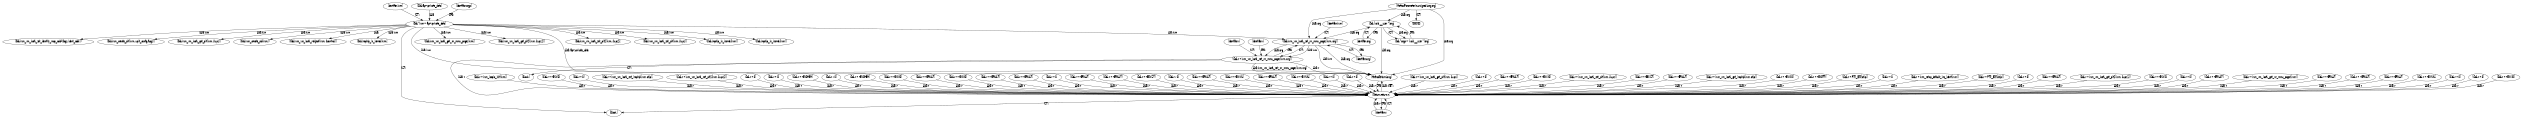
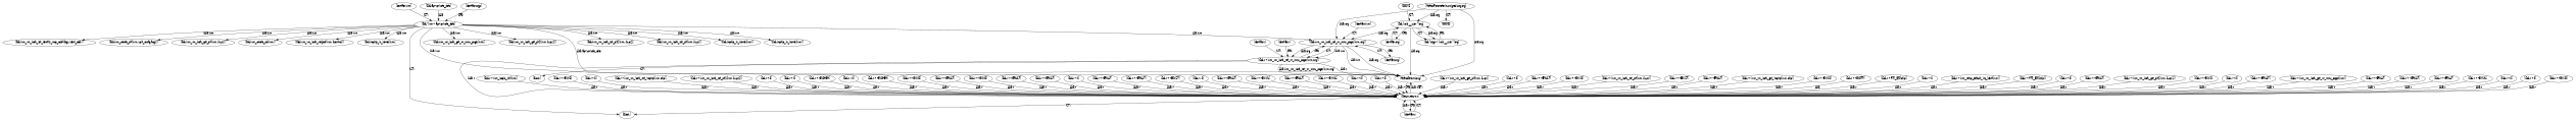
  digraph {
    fontname="Patrick Hand"
    node [fontname="Patrick Hand"]
    edge [fontname="Patrick Hand"]
    n1 [label="(Call,kvm_vm_ioctl_set_nr_mmu_pages(kvm, arg))"]
    n2 [label="(Call,r = kvm_vm_ioctl_set_nr_mmu_pages(kvm, arg))"]
    n3 [label="(Identifier,arg)"]
    n4 [label="(MethodReturn,long)"]
    n5 [label="(Return,return r;)"]
    n6 [label="(Block,)"]
    n7 [label="(Call,*kvm = filp->private_data)"]
    n8 [label="(Call,kvm_vm_ioctl_get_nr_mmu_pages(kvm))"]
    n9 [label="(Call,kvm_vm_ioctl_get_pit2(kvm, &u.ps2))"]
    n10 [label="(Block,)"]
    n11 [label="(Call,kvm_vm_ioctl_set_pit2(kvm, &u.ps2))"]
    n12 [label="(Call,kvm_vm_ioctl_set_pit(kvm, &u.ps))"]
    n13 [label="(Call,irqchip_in_kernel(kvm))"]
    n14 [label="(Call,irqchip_in_kernel(kvm))"]
    n15 [label="(Call,kvm_vm_ioctl_set_identity_map_addr(flags, ident_addr))"]
    n16 [label="(Call,kvm_create_pit(kvm, u.pit_config.flags))"]
    n17 [label="(Call,kvm_vm_ioctl_get_pit(kvm, &u.ps))"]
    n18 [label="(Call,kvm_create_pic(kvm))"]
    n19 [label="(Call,kvm_vm_ioctl_reinject(kvm, &control))"]
    n20 [label="(Call,irqchip_in_kernel(kvm))"]
    n21 [label="(Call,filp->private_data)"]
    n22 [label="(Call,(void __user *)arg)"]
    n23 [label="(Call,*argp = (void __user *)arg)"]
    n24 [label="(Identifier,arg)"]
    n25 [label="(MethodParameterIn,unsigned long arg)"]
    1000103
    n27 [label="(Identifier,r)"]
    n28 [label="(Call,r = kvm_ioapic_init(kvm))"]
    n29 [label="(Call,r = -ENXIO)"]
    n30 [label="(Call,r = 0)"]
    n31 [label="(Call,r = kvm_vm_ioctl_set_irqchip(kvm, chip))"]
    n32 [label="(Call,r = kvm_vm_ioctl_set_pit2(kvm, &u.ps2))"]
    n33 [label="(Call,r = 0)"]
    n34 [label="(Call,r = 0)"]
    n35 [label="(Call,r = -ENOMEM)"]
    n36 [label="(Call,r < 0)"]
    n37 [label="(Call,r = -ENOMEM)"]
    n38 [label="(Call,r = -ENXIO)"]
    n39 [label="(Call,r = -EFAULT)"]
    n40 [label="(Call,r = -ENXIO)"]
    n41 [label="(Identifier,argp)"]
    n42 [label="(Call,r = -EFAULT)"]
    n43 [label="(Call,r = -EFAULT)"]
    n44 [label="(Call,r = 0)"]
    n45 [label="(Call,r = -EFAULT)"]
    n46 [label="(Call,r = -EFAULT)"]
    n47 [label="(Call,r = -EEXIST)"]
    n48 [label="(Call,r < 0)"]
    n49 [label="(Call,r = -EFAULT)"]
    n50 [label="(Call,r = -EINVAL)"]
    n51 [label="(Call,r = -EFAULT)"]
    n52 [label="(Call,r = -EINVAL)"]
    n53 [label="(Call,r = 0)"]
    n54 [label="(Call,r = 0)"]
    n55 [label="(Call,r = kvm_vm_ioctl_get_pit(kvm, &u.ps))"]
    n56 [label="(Identifier,r)"]
    n57 [label="(Call,r = 0)"]
    n58 [label="(Call,r = -EFAULT)"]
    n59 [label="(Call,r = -ENXIO)"]
    n60 [label="(Call,r = kvm_vm_ioctl_set_pit(kvm, &u.ps))"]
    n61 [label="(Identifier,kvm)"]
    n62 [label="(Call,r = -EEXIST)"]
    n63 [label="(Call,r = -EFAULT)"]
    n64 [label="(Call,r = kvm_vm_ioctl_get_irqchip(kvm, chip))"]
    n65 [label="(Call,r = -ENXIO)"]
    n66 [label="(Call,r = -ENOTTY)"]
    n67 [label="(Call,r = PTR_ERR(chip))"]
    n68 [label="(Call,r = 0)"]
    n69 [label="(Call,r = kvm_setup_default_irq_ident(kvm))"]
    n70 [label="(Call,r = PTR_ERR(chip))"]
    n71 [label="(Call,r = 0)"]
    n72 [label="(Call,r = -EFAULT)"]
    n73 [label="(Call,r = kvm_vm_ioctl_get_pit2(kvm, &u.ps2))"]
    n74 [label="(Call,r = -ENXIO)"]
    n75 [label="(Call,r = 0)"]
    n76 [label="(Identifier,r)"]
    n77 [label="(Call,r = -EFAULT)"]
    n78 [label="(Identifier,kvm)"]
    n79 [label="(Call,r = kvm_vm_ioctl_get_nr_mmu_pages(kvm))"]
    n80 [label="(Call,r = -EFAULT)"]
    n81 [label="(Call,r =  -EFAULT)"]
    n82 [label="(Call,r = -EFAULT)"]
    n83 [label="(Call,r = -EINVAL)"]
    n84 [label="(Call,r = 0)"]
    n85 [label="(Call,r = 0)"]
    n86 [label="(Call,r = -ENXIO)"]
+   1000118
    n1 -> n2 [label="AST: "]
    n1 -> n2 [label="DDG: kvm"]
    n1 -> n2 [label="DDG: arg"]
    n1 -> n3 [label="CFG: "]
    n1 -> n4 [label="DDG: arg"]
    n1 -> n4 [label="DDG: kvm"]
    n2 -> n1 [label="CFG: "]
    n2 -> n4 [label="DDG: r"]
    n2 -> n4 [label="DDG: kvm_vm_ioctl_set_nr_mmu_pages(kvm, arg)"]
    n2 -> n5 [label="DDG: r"]
    n2 -> n6 [label="AST: "]
    n3 -> n1 [label="AST: "]
    n4 -> n5 [label="CFG: "]
    n5 -> n4 [label="DDG: <RET>"]
    n5 -> n10 [label="AST: "]
    n5 -> n27 [label="CFG: "]
    n7 -> n1 [label="DDG: kvm"]
    n7 -> n4 [label="DDG: kvm"]
    n7 -> n4 [label="DDG: filp->private_data"]
    n7 -> n8 [label="DDG: kvm"]
    n7 -> n9 [label="DDG: kvm"]
    n7 -> n10 [label="AST: "]
    n7 -> n11 [label="DDG: kvm"]
    n7 -> n12 [label="DDG: kvm"]
    n7 -> n13 [label="DDG: kvm"]
    n7 -> n14 [label="DDG: kvm"]
    n7 -> n15 [label="DDG: kvm"]
    n7 -> n16 [label="DDG: kvm"]
    n7 -> n17 [label="DDG: kvm"]
    n7 -> n18 [label="DDG: kvm"]
-   n7 -> n19 [label="DDG: "]
+   n7 -> n19 [label="DDG: kvm"]
    n7 -> n20 [label="DDG: kvm"]
    n21 -> n7 [label="DDG: "]
    n22 -> n1 [label="DDG: arg"]
    n22 -> n4 [label="DDG: arg"]
    n22 -> n23 [label="AST: "]
    n22 -> n23 [label="DDG: arg"]
    n22 -> n24 [label="CFG: "]
    n23 -> n22 [label="CFG: "]
    n24 -> n22 [label="AST: "]
    n25 -> n1 [label="DDG: arg"]
    n25 -> n4 [label="DDG: arg"]
    n25 -> n22 [label="DDG: arg"]
    n25 -> 1000103 [label="AST: "]
    n27 -> n5 [label="AST: "]
    n27 -> n5 [label="DDG: r"]
    n28 -> n5 [label="DDG: r"]
    n29 -> n5 [label="DDG: r"]
    n30 -> n5 [label="DDG: r"]
    n31 -> n5 [label="DDG: r"]
    n32 -> n5 [label="DDG: r"]
    n33 -> n5 [label="DDG: r"]
    n34 -> n5 [label="DDG: r"]
    n35 -> n5 [label="DDG: r"]
    n36 -> n5 [label="DDG: r"]
    n37 -> n5 [label="DDG: r"]
    n38 -> n5 [label="DDG: r"]
    n39 -> n5 [label="DDG: r"]
    n40 -> n5 [label="DDG: r"]
    n41 -> n7 [label="CFG: "]
    n42 -> n5 [label="DDG: r"]
    n43 -> n5 [label="DDG: r"]
    n44 -> n5 [label="DDG: r"]
    n45 -> n5 [label="DDG: r"]
    n46 -> n5 [label="DDG: r"]
    n47 -> n5 [label="DDG: r"]
    n48 -> n5 [label="DDG: r"]
    n49 -> n5 [label="DDG: r"]
    n50 -> n5 [label="DDG: r"]
    n51 -> n5 [label="DDG: r"]
    n52 -> n5 [label="DDG: r"]
    n53 -> n5 [label="DDG: r"]
    n54 -> n5 [label="DDG: r"]
    n55 -> n5 [label="DDG: r"]
    n56 -> n2 [label="AST: "]
    n57 -> n5 [label="DDG: r"]
    n58 -> n5 [label="DDG: r"]
    n59 -> n5 [label="DDG: r"]
    n60 -> n5 [label="DDG: r"]
    n61 -> n7 [label="AST: "]
    n62 -> n5 [label="DDG: r"]
    n63 -> n5 [label="DDG: r"]
    n64 -> n5 [label="DDG: r"]
    n65 -> n5 [label="DDG: r"]
-   n66 -> n5 [label="DDG: r"]
+   n66 -> n5 [label="DDG: "]
    n67 -> n5 [label="DDG: r"]
    n68 -> n5 [label="DDG: r"]
    n69 -> n5 [label="DDG: r"]
    n70 -> n5 [label="DDG: r"]
    n71 -> n5 [label="DDG: r"]
    n72 -> n5 [label="DDG: r"]
    n73 -> n5 [label="DDG: r"]
    n74 -> n5 [label="DDG: r"]
    n75 -> n5 [label="DDG: r"]
    n76 -> n2 [label="CFG: "]
    n77 -> n5 [label="DDG: r"]
    n78 -> n1 [label="AST: "]
    n79 -> n5 [label="DDG: r"]
    n80 -> n5 [label="DDG: r"]
    n81 -> n5 [label="DDG: r"]
    n82 -> n5 [label="DDG: r"]
    n83 -> n5 [label="DDG: r"]
    n84 -> n5 [label="DDG: r"]
    n85 -> n5 [label="DDG: r"]
    n86 -> n5 [label="DDG: r"]
+   1000118 -> n22 [label="AST: "]
  }
